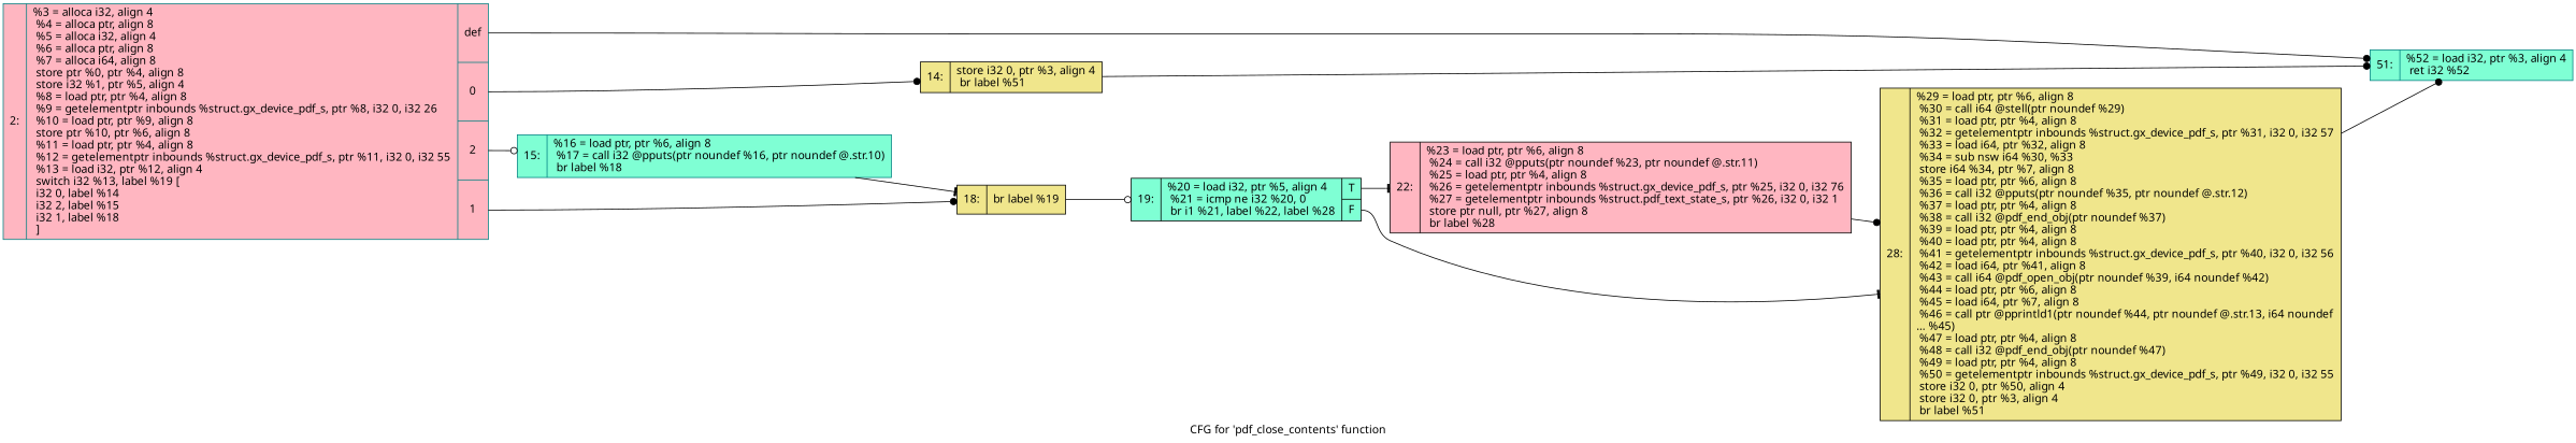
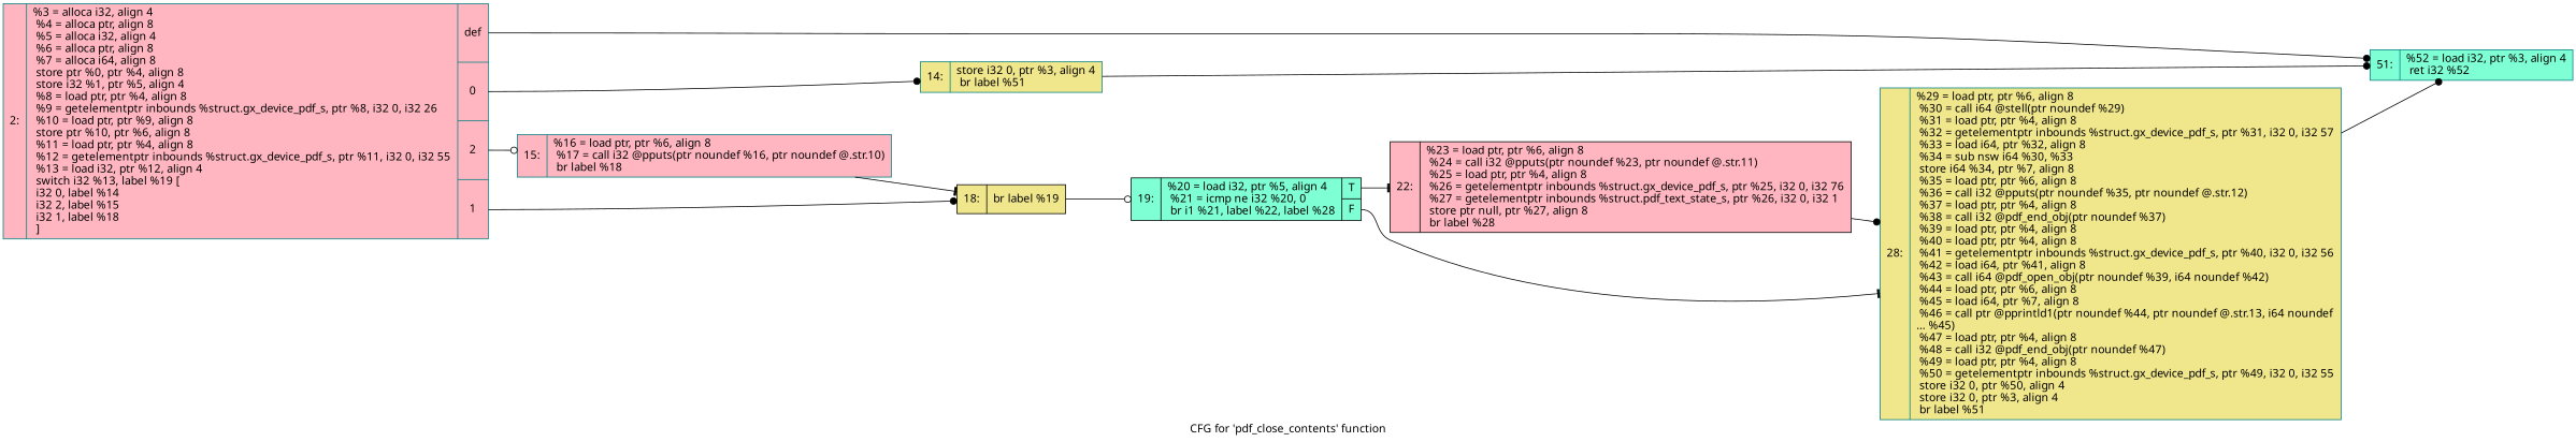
  digraph {
    fontname="Noto Sans"
    label="CFG for 'pdf_close_contents' function"
    rankdir=LR
    node [color=teal fillcolor=khaki fontname="Noto Sans" shape=record style=filled]
    edge [arrowhead=dot fontname="Noto Sans"]
    n1 [fillcolor=lightpink label="{2:\l|  %3 = alloca i32, align 4\l  %4 = alloca ptr, align 8\l  %5 = alloca i32, align 4\l  %6 = alloca ptr, align 8\l  %7 = alloca i64, align 8\l  store ptr %0, ptr %4, align 8\l  store i32 %1, ptr %5, align 4\l  %8 = load ptr, ptr %4, align 8\l  %9 = getelementptr inbounds %struct.gx_device_pdf_s, ptr %8, i32 0, i32 26\l  %10 = load ptr, ptr %9, align 8\l  store ptr %10, ptr %6, align 8\l  %11 = load ptr, ptr %4, align 8\l  %12 = getelementptr inbounds %struct.gx_device_pdf_s, ptr %11, i32 0, i32 55\l  %13 = load i32, ptr %12, align 4\l  switch i32 %13, label %19 [\l    i32 0, label %14\l    i32 2, label %15\l    i32 1, label %18\l  ]\l|{<s0>def|<s1>0|<s2>2|<s3>1}}"]
-   n2 [color=black label="{14:\l|  store i32 0, ptr %3, align 4\l  br label %51\l}"]
-   n3 [fillcolor=aquamarine label="{15:\l|  %16 = load ptr, ptr %6, align 8\l  %17 = call i32 @pputs(ptr noundef %16, ptr noundef @.str.10)\l  br label %18\l}"]
+   n2 [label="{14:\l|  store i32 0, ptr %3, align 4\l  br label %51\l}"]
+   n3 [fillcolor=lightpink label="{15:\l|  %16 = load ptr, ptr %6, align 8\l  %17 = call i32 @pputs(ptr noundef %16, ptr noundef @.str.10)\l  br label %18\l}"]
    n4 [color=black label="{18:\l|  br label %19\l}"]
    n5 [fillcolor=aquamarine label="{51:\l|  %52 = load i32, ptr %3, align 4\l  ret i32 %52\l}"]
    n6 [color=black fillcolor=aquamarine label="{19:\l|  %20 = load i32, ptr %5, align 4\l  %21 = icmp ne i32 %20, 0\l  br i1 %21, label %22, label %28\l|{<s0>T|<s1>F}}"]
    n7 [color=black fillcolor=lightpink label="{22:\l|  %23 = load ptr, ptr %6, align 8\l  %24 = call i32 @pputs(ptr noundef %23, ptr noundef @.str.11)\l  %25 = load ptr, ptr %4, align 8\l  %26 = getelementptr inbounds %struct.gx_device_pdf_s, ptr %25, i32 0, i32 76\l  %27 = getelementptr inbounds %struct.pdf_text_state_s, ptr %26, i32 0, i32 1\l  store ptr null, ptr %27, align 8\l  br label %28\l}"]
-   n8 [color=black label="{28:\l|  %29 = load ptr, ptr %6, align 8\l  %30 = call i64 @stell(ptr noundef %29)\l  %31 = load ptr, ptr %4, align 8\l  %32 = getelementptr inbounds %struct.gx_device_pdf_s, ptr %31, i32 0, i32 57\l  %33 = load i64, ptr %32, align 8\l  %34 = sub nsw i64 %30, %33\l  store i64 %34, ptr %7, align 8\l  %35 = load ptr, ptr %6, align 8\l  %36 = call i32 @pputs(ptr noundef %35, ptr noundef @.str.12)\l  %37 = load ptr, ptr %4, align 8\l  %38 = call i32 @pdf_end_obj(ptr noundef %37)\l  %39 = load ptr, ptr %4, align 8\l  %40 = load ptr, ptr %4, align 8\l  %41 = getelementptr inbounds %struct.gx_device_pdf_s, ptr %40, i32 0, i32 56\l  %42 = load i64, ptr %41, align 8\l  %43 = call i64 @pdf_open_obj(ptr noundef %39, i64 noundef %42)\l  %44 = load ptr, ptr %6, align 8\l  %45 = load i64, ptr %7, align 8\l  %46 = call ptr @pprintld1(ptr noundef %44, ptr noundef @.str.13, i64 noundef\l... %45)\l  %47 = load ptr, ptr %4, align 8\l  %48 = call i32 @pdf_end_obj(ptr noundef %47)\l  %49 = load ptr, ptr %4, align 8\l  %50 = getelementptr inbounds %struct.gx_device_pdf_s, ptr %49, i32 0, i32 55\l  store i32 0, ptr %50, align 4\l  store i32 0, ptr %3, align 4\l  br label %51\l}"]
+   n8 [label="{28:\l|  %29 = load ptr, ptr %6, align 8\l  %30 = call i64 @stell(ptr noundef %29)\l  %31 = load ptr, ptr %4, align 8\l  %32 = getelementptr inbounds %struct.gx_device_pdf_s, ptr %31, i32 0, i32 57\l  %33 = load i64, ptr %32, align 8\l  %34 = sub nsw i64 %30, %33\l  store i64 %34, ptr %7, align 8\l  %35 = load ptr, ptr %6, align 8\l  %36 = call i32 @pputs(ptr noundef %35, ptr noundef @.str.12)\l  %37 = load ptr, ptr %4, align 8\l  %38 = call i32 @pdf_end_obj(ptr noundef %37)\l  %39 = load ptr, ptr %4, align 8\l  %40 = load ptr, ptr %4, align 8\l  %41 = getelementptr inbounds %struct.gx_device_pdf_s, ptr %40, i32 0, i32 56\l  %42 = load i64, ptr %41, align 8\l  %43 = call i64 @pdf_open_obj(ptr noundef %39, i64 noundef %42)\l  %44 = load ptr, ptr %6, align 8\l  %45 = load i64, ptr %7, align 8\l  %46 = call ptr @pprintld1(ptr noundef %44, ptr noundef @.str.13, i64 noundef\l... %45)\l  %47 = load ptr, ptr %4, align 8\l  %48 = call i32 @pdf_end_obj(ptr noundef %47)\l  %49 = load ptr, ptr %4, align 8\l  %50 = getelementptr inbounds %struct.gx_device_pdf_s, ptr %49, i32 0, i32 55\l  store i32 0, ptr %50, align 4\l  store i32 0, ptr %3, align 4\l  br label %51\l}"]
    n1 -> n2 [tailport=s1]
    n1 -> n3 [arrowhead=odot tailport=s2]
    n1 -> n4 [tailport=s3]
    n1 -> n5 [tailport=s0]
    n2 -> n5
    n3 -> n4 [arrowhead=tee]
    n4 -> n6 [arrowhead=odot]
    n6 -> n7 [arrowhead=tee tailport=s0]
    n6 -> n8 [arrowhead=tee tailport=s1]
    n7 -> n8
    n8 -> n5
  }
